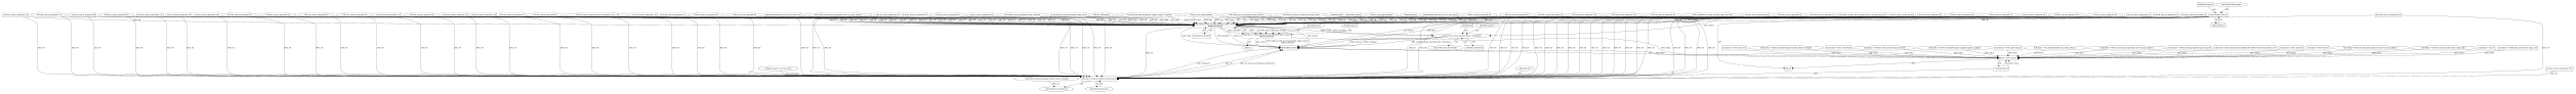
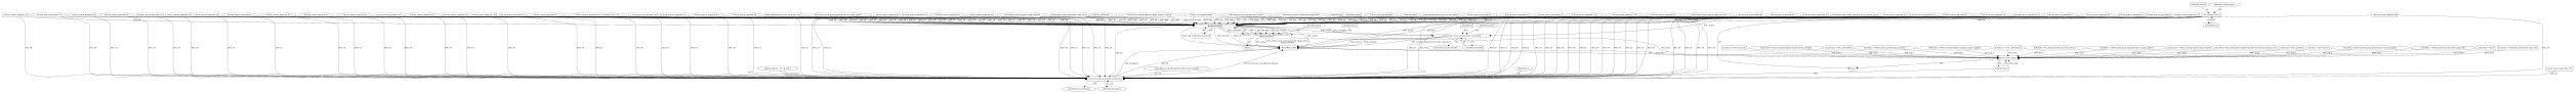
  digraph {
    fontname="Noto Sans"
    node [fontname="Noto Sans" shape=note]
    edge [arrowhead=box fontname="Noto Sans"]
    n1 [label="(Call,*context = NULL)"]
    n2 [label="(Call,nfsd4_encode_security_label(xdr, rqstp, context,\n\t\t\t\t\t\t\t\tcontextlen))"]
    n3 [label="(Call,security_release_secctx(context, contextlen))" shape=octagon]
    n4 [label="(Identifier,NULL)"]
    n5 [label="(MethodReturn,RET)"]
    n6 [label="(Block,)"]
    n7 [label="(Call,status = nfsd4_encode_security_label(xdr, rqstp, context,\n\t\t\t\t\t\t\t\tcontextlen))"]
    n8 [label="(Call,xdr_truncate_encode(xdr, starting_len))"]
    n9 [label="(Identifier,contextlen)"]
    n10 [label="(ControlStructure,if (context))" shape=octagon]
    n11 [label="(Identifier,contextlen)"]
    n12 [label="(Return,return status;)"]
    n13 [label="(Block,)" shape=octagon]
    n14 [label="(ControlStructure,if (status))" shape=octagon]
    n15 [label="(Identifier,starting_len)" shape=octagon]
    n16 [label="(Identifier,status)"]
    n17 [label="(Call,xdr_reserve_space(xdr, 4))"]
    n18 [label="(Call,xdr_reserve_space(xdr, 8))"]
    n19 [label="(Call,status = nfserr_resource)"]
    n20 [label="(Call,xdr_reserve_space(xdr, 4))"]
    n21 [label="(Call,xdr_reserve_space(xdr, 8))" shape=octagon]
    n22 [label="(Identifier,context)"]
    n23 [label="(Call,status = nfsd4_encode_bitmap(xdr, bmval0, bmval1, bmval2))" shape=octagon]
    n24 [label="(Call,xdr_reserve_space(xdr, 8))" shape=octagon]
    n25 [label="(Identifier,contextsupport)" shape=octagon]
    n26 [label="(Call,status = nfserr_serverfault)"]
    n27 [label="(Call,xdr_reserve_space(xdr, 4))" shape=octagon]
    n28 [label="(Call,xdr_reserve_space(xdr, fhp->fh_handle.fh_size + 4))" shape=octagon]
    n29 [label="(Call,xdr_reserve_space(xdr, 4))"]
    n30 [label="(Call,xdr_reserve_space(xdr, 8))"]
    n31 [label="(Call,xdr_reserve_space(xdr, 4))" shape=octagon]
    n32 [label="(Call,status = nfsd4_encode_user(xdr, rqstp, stat.uid))" shape=octagon]
    n33 [label="(Call,xdr_reserve_space(xdr, 4))" shape=octagon]
    n34 [label="(Call,SVC_NET(rqstp))" shape=octagon]
    n35 [label="(Call,xdr_reserve_space(xdr, 8))"]
    n36 [label="(Call,nfsd4_encode_bitmap(xdr, supp[0], supp[1], supp[2]))" shape=octagon]
    n37 [label="(Call,status = nfsd4_encode_bitmap(xdr, supp[0], supp[1], supp[2]))" shape=octagon]
    n38 [label="(Call,status = nfserr_attrnotsupp)"]
    n39 [label="(Identifier,acl)"]
    n40 [label="(Call,xdr_reserve_space(xdr, 8))" shape=octagon]
-   n41 [label="(Call,contextlen4_encode_user(xdr, rqstp, stat.uid))" shape=octagon]
+   n41 [label="(Call,nfsd4_encode_user(xdr, rqstp, stat.uid))" shape=octagon]
    n42 [label="(MethodParameterIn,struct xdr_stream *xdr)"]
    n43 [label="(Call,xdr_reserve_space(xdr, 4))"]
    n44 [label="(Call,svc_max_payload(rqstp))" shape=octagon]
    n45 [label="(Call,starting_len = xdr->buf->len)" shape=octagon]
    n46 [label="(Call,xdr_reserve_space(xdr, 4))" shape=octagon]
    n47 [label="(Identifier,status)" shape=octagon]
    n48 [label="(Call,nfsd4_get_nfs4_acl(rqstp, dentry, &acl))" shape=octagon]
    n49 [label="(Call,xdr_reserve_space(xdr, 4))"]
    n50 [label="(Call,xdr_reserve_space(xdr, 12))" shape=octagon]
    n51 [label="(Call,xdr_reserve_space(xdr, 8))" shape=octagon]
    n52 [label="(Call,xdr_reserve_space(xdr, 12))"]
    n53 [label="(Call,xdr_reserve_space(xdr, 4))"]
    n54 [label="(Identifier,context)" shape=octagon]
    n55 [label="(Call,xdr_reserve_space(xdr, 4))" shape=octagon]
    n56 [label="(Call,xdr_reserve_space(xdr, 4))" shape=octagon]
    n57 [label="(Call,status = fh_compose(tempfh, exp, dentry, NULL))" shape=octagon]
    n58 [label="(Call,xdr_reserve_space(xdr, 12))"]
    n59 [label="(Call,nfsd4_encode_fs_locations(xdr, rqstp, exp))" shape=octagon]
    n60 [label="(Identifier,xdr)"]
    n61 [label="(Call,xdr_reserve_space(xdr, 4))"]
    n62 [label="(Call,xdr_reserve_space(xdr, 16))"]
    n63 [label="(Call,nfsd4_encode_bitmap(xdr, bmval0, bmval1, bmval2))" shape=octagon]
    n64 [label="(Call,xdr_reserve_space(xdr, 16))"]
    n65 [label="(Call,xdr_reserve_space(xdr, 8))" shape=octagon]
    n66 [label="(Call,xdr_reserve_space(xdr, 8))" shape=octagon]
    n67 [label="(Call,nfsd4_encode_layout_types(xdr, exp->ex_layout_types))" shape=octagon]
    n68 [label="(Call,xdr_reserve_space(xdr, 8))"]
    n69 [label="(Call,status = nfsd4_encode_layout_types(xdr, exp->ex_layout_types))" shape=octagon]
    n70 [label="(Identifier,context)"]
    n71 [label="(Call,svc_max_payload(rqstp))" shape=octagon]
    n72 [label="(Call,xdr_reserve_space(xdr, 8))"]
    n73 [label="(Call,status = nfsd4_encode_group(xdr, rqstp, stat.gid))"]
    n74 [label="(Call,xdr_reserve_space(xdr, 12))" shape=octagon]
    n75 [label="(Identifier,xdr)" shape=octagon]
    n76 [label="(Call,xdr_reserve_space(xdr, 12))" shape=octagon]
    n77 [label="(Call,xdr_reserve_space(xdr, 4))" shape=octagon]
    n78 [label="(Call,status = fattr_handle_absent_fs(&bmval0, &bmval1, &bmval2, &rdattr_err))"]
    n79 [label="(Identifier,status)"]
    n80 [label="(Identifier,rqstp)" shape=octagon]
    n81 [label="(Call,nfsd4_encode_group(xdr, rqstp, stat.gid))" shape=octagon]
    n82 [label="(Call,xdr_reserve_space(xdr, 8))"]
    n83 [label="(Call,xdr_reserve_space(xdr, 4))" shape=octagon]
    n84 [label="(Call,xdr_reserve_space(xdr, 4))"]
    n85 [label="(Call,nfsd4_encode_layout_types(xdr, exp->ex_layout_types))"]
    n86 [label="(Call,nfsd4_encode_aclname(xdr, rqstp, ace))"]
    n87 [label="(Call,xdr_reserve_space(xdr, 8))"]
    n88 [label="(Call,xdr_reserve_space(xdr, 4))" shape=octagon]
    n89 [label="(Call,status = nfserr_jukebox)"]
    n90 [label="(Call,xdr_reserve_space(xdr, 4))" shape=octagon]
    n91 [label="(Call,xdr_reserve_space(xdr, 4))"]
    n92 [label="(Call,xdr_reserve_space(xdr, 4))"]
    n93 [label="(Call,status = nfserrno(err))"]
    n94 [label="(Call,status = nfsd4_encode_layout_types(xdr, exp->ex_layout_types))" shape=octagon]
    n95 [label="(Call,status = nfsd4_encode_fs_locations(xdr, rqstp, exp))" shape=octagon]
    n96 [label="(Call,xdr_reserve_space(xdr, 4))"]
    n97 [label="(Call,xdr_reserve_space(xdr, 8))"]
    n98 [label="(Call,xdr_reserve_space(xdr, 8))" shape=octagon]
    n99 [label="(Call,xdr_reserve_space(xdr, 4))" shape=octagon]
    n100 [label="(MethodParameterIn,struct svc_rqst *rqstp)"]
    n101 [label="(Call,status = nfs_ok)"]
    n102 [label="(Call,xdr_reserve_space(xdr, 4))"]
    n103 [label="(Call,status = nfsd4_label_aclname(xdr, rqstp, ace))"]
    n104 [label="(Call,xdr_reserve_space(xdr, 4*3))"]
    n1 -> n2 [label="DDG: context"]
    n1 -> n3 [label="DDG: context"]
    n1 -> n4 [label="CFG: "]
    n1 -> n5 [label="DDG: context"]
    n1 -> n5 [arrowhead=dot label="DDG: NULL"]
    n1 -> n6 [arrowhead=dot label="AST: "]
    n2 -> n3 [arrowhead=dot label="DDG: context"]
    n2 -> n3 [arrowhead=dot label="DDG: contextlen"]
    n2 -> n5 [label="DDG: context"]
    n2 -> n5 [label="DDG: rqstp"]
    n2 -> n5 [arrowhead=dot label="DDG: contextlen"]
    n2 -> n5 [arrowhead=dot label="DDG: xdr"]
    n2 -> n7 [arrowhead=dot label="AST: "]
    n2 -> n7 [label="DDG: xdr"]
    n2 -> n7 [label="DDG: rqstp"]
    n2 -> n7 [label="DDG: context"]
    n2 -> n7 [label="DDG: contextlen"]
    n2 -> n8 [arrowhead=dot label="DDG: xdr"]
    n2 -> n9 [label="CFG: "]
    n3 -> n5 [arrowhead=dot label="DDG: context"]
    n3 -> n5 [arrowhead=dot label="DDG: contextlen"]
    n3 -> n5 [arrowhead=dot label="DDG: security_release_secctx(context, contextlen)"]
    n3 -> n10 [arrowhead=dot label="AST: "]
    n3 -> n11 [arrowhead=dot label="CFG: "]
    n4 -> n1 [arrowhead=dot label="AST: "]
    n5 -> n12 [arrowhead=dot label="CFG: "]
    n7 -> n2 [label="CFG: "]
    n7 -> n5 [label="DDG: nfsd4_encode_security_label(xdr, rqstp, context,\n\t\t\t\t\t\t\t\tcontextlen)"]
    n7 -> n5 [arrowhead=dot label="DDG: status"]
    n7 -> n12 [label="DDG: status"]
    n7 -> n13 [label="AST: "]
    n8 -> n5 [arrowhead=dot label="DDG: starting_len"]
    n8 -> n5 [label="DDG: xdr"]
    n8 -> n5 [label="DDG: xdr_truncate_encode(xdr, starting_len)"]
    n8 -> n14 [arrowhead=dot label="AST: "]
    n8 -> n15 [label="CFG: "]
    n9 -> n2 [arrowhead=dot label="AST: "]
    n11 -> n3 [arrowhead=dot label="AST: "]
    n12 -> n5 [label="DDG: <RET>"]
    n12 -> n6 [label="AST: "]
    n12 -> n16 [arrowhead=dot label="CFG: "]
    n15 -> n8 [label="AST: "]
    n16 -> n8 [label="CFG: "]
    n16 -> n12 [arrowhead=dot label="AST: "]
    n16 -> n12 [arrowhead=dot label="DDG: status"]
    n17 -> n2 [label="DDG: xdr"]
    n17 -> n8 [label="DDG: xdr"]
    n18 -> n2 [arrowhead=dot label="DDG: xdr"]
    n18 -> n8 [label="DDG: xdr"]
    n19 -> n12 [label="DDG: status"]
    n20 -> n2 [label="DDG: xdr"]
    n20 -> n8 [label="DDG: xdr"]
    n21 -> n2 [label="DDG: xdr"]
    n21 -> n8 [label="DDG: xdr"]
    n22 -> n1 [arrowhead=dot label="AST: "]
    n23 -> n12 [label="DDG: status"]
    n24 -> n2 [arrowhead=dot label="DDG: xdr"]
    n24 -> n8 [arrowhead=dot label="DDG: xdr"]
    n25 -> n1 [label="CFG: "]
    n26 -> n12 [label="DDG: status"]
    n27 -> n2 [label="DDG: xdr"]
    n27 -> n8 [arrowhead=dot label="DDG: xdr"]
    n28 -> n2 [label="DDG: xdr"]
    n28 -> n8 [label="DDG: xdr"]
    n29 -> n2 [label="DDG: xdr"]
    n29 -> n8 [label="DDG: xdr"]
    n30 -> n2 [label="DDG: xdr"]
    n30 -> n8 [arrowhead=dot label="DDG: xdr"]
    n31 -> n2 [arrowhead=dot label="DDG: xdr"]
    n31 -> n8 [arrowhead=dot label="DDG: xdr"]
    n32 -> n12 [arrowhead=dot label="DDG: status"]
    n33 -> n2 [label="DDG: xdr"]
    n33 -> n8 [arrowhead=dot label="DDG: xdr"]
    n34 -> n2 [label="DDG: rqstp"]
    n35 -> n2 [arrowhead=dot label="DDG: xdr"]
    n35 -> n8 [label="DDG: xdr"]
    n36 -> n2 [label="DDG: xdr"]
    n37 -> n12 [label="DDG: status"]
    n38 -> n12 [label="DDG: status"]
    n39 -> n3 [label="CFG: "]
    n40 -> n2 [label="DDG: xdr"]
    n40 -> n8 [arrowhead=dot label="DDG: xdr"]
    n41 -> n2 [arrowhead=dot label="DDG: xdr"]
    n41 -> n2 [arrowhead=dot label="DDG: rqstp"]
    n41 -> n8 [arrowhead=dot label="DDG: xdr"]
    n42 -> n2 [arrowhead=dot label="DDG: xdr"]
    n42 -> n8 [label="DDG: xdr"]
    n43 -> n2 [arrowhead=dot label="DDG: xdr"]
    n43 -> n8 [label="DDG: xdr"]
    n44 -> n2 [label="DDG: rqstp"]
    n45 -> n8 [arrowhead=dot label="DDG: starting_len"]
    n46 -> n2 [label="DDG: xdr"]
    n46 -> n8 [arrowhead=dot label="DDG: xdr"]
    n47 -> n7 [label="AST: "]
    n48 -> n2 [label="DDG: rqstp"]
    n49 -> n2 [label="DDG: xdr"]
    n49 -> n8 [label="DDG: xdr"]
    n50 -> n2 [arrowhead=dot label="DDG: xdr"]
    n50 -> n8 [label="DDG: xdr"]
    n51 -> n2 [arrowhead=dot label="DDG: xdr"]
    n51 -> n8 [label="DDG: xdr"]
    n52 -> n2 [arrowhead=dot label="DDG: xdr"]
    n52 -> n8 [label="DDG: xdr"]
    n53 -> n2 [arrowhead=dot label="DDG: xdr"]
    n53 -> n8 [label="DDG: xdr"]
    n54 -> n3 [label="AST: "]
    n55 -> n2 [label="DDG: xdr"]
    n55 -> n8 [label="DDG: xdr"]
    n56 -> n2 [label="DDG: xdr"]
    n56 -> n8 [label="DDG: xdr"]
    n57 -> n12 [label="DDG: status"]
    n58 -> n2 [label="DDG: xdr"]
    n58 -> n8 [label="DDG: xdr"]
    n59 -> n2 [arrowhead=dot label="DDG: xdr"]
    n59 -> n2 [arrowhead=dot label="DDG: rqstp"]
    n60 -> n2 [arrowhead=dot label="AST: "]
    n61 -> n2 [label="DDG: xdr"]
    n61 -> n8 [arrowhead=dot label="DDG: xdr"]
    n62 -> n2 [label="DDG: xdr"]
    n62 -> n8 [label="DDG: xdr"]
-   n63 -> n14 [label="DDG: xdr"]
+   n63 -> n8 [label="DDG: xdr"]
    n64 -> n2 [arrowhead=dot label="DDG: xdr"]
    n64 -> n8 [label="DDG: xdr"]
    n65 -> n2 [arrowhead=dot label="DDG: xdr"]
    n65 -> n8 [arrowhead=dot label="DDG: xdr"]
    n66 -> n2 [label="DDG: xdr"]
    n66 -> n8 [label="DDG: xdr"]
    n67 -> n2 [label="DDG: xdr"]
    n67 -> n8 [arrowhead=dot label="DDG: xdr"]
    n68 -> n2 [label="DDG: xdr"]
    n68 -> n8 [label="DDG: xdr"]
    n69 -> n12 [label="DDG: status"]
    n70 -> n2 [label="AST: "]
    n71 -> n2 [label="DDG: rqstp"]
    n72 -> n2 [label="DDG: xdr"]
    n72 -> n8 [label="DDG: xdr"]
    n73 -> n12 [arrowhead=dot label="DDG: status"]
    n74 -> n2 [arrowhead=dot label="DDG: xdr"]
    n74 -> n8 [arrowhead=dot label="DDG: xdr"]
    n75 -> n8 [arrowhead=dot label="AST: "]
    n76 -> n2 [arrowhead=dot label="DDG: xdr"]
    n76 -> n8 [arrowhead=dot label="DDG: xdr"]
    n77 -> n2 [arrowhead=dot label="DDG: xdr"]
    n77 -> n8 [arrowhead=dot label="DDG: xdr"]
    n78 -> n12 [label="DDG: status"]
    n79 -> n7 [arrowhead=dot label="CFG: "]
    n80 -> n2 [arrowhead=dot label="AST: "]
    n81 -> n2 [label="DDG: xdr"]
    n81 -> n2 [label="DDG: rqstp"]
    n81 -> n8 [label="DDG: xdr"]
    n82 -> n2 [label="DDG: xdr"]
    n82 -> n8 [arrowhead=dot label="DDG: xdr"]
    n83 -> n2 [arrowhead=dot label="DDG: xdr"]
    n83 -> n8 [arrowhead=dot label="DDG: xdr"]
    n84 -> n2 [arrowhead=dot label="DDG: xdr"]
    n84 -> n8 [arrowhead=dot label="DDG: xdr"]
    n85 -> n2 [label="DDG: xdr"]
    n85 -> n8 [label="DDG: xdr"]
    n86 -> n2 [arrowhead=dot label="DDG: xdr"]
    n86 -> n2 [arrowhead=dot label="DDG: rqstp"]
    n86 -> n8 [label="DDG: xdr"]
    n87 -> n2 [arrowhead=dot label="DDG: xdr"]
    n87 -> n8 [arrowhead=dot label="DDG: xdr"]
    n88 -> n2 [label="DDG: xdr"]
    n88 -> n8 [arrowhead=dot label="DDG: xdr"]
    n89 -> n12 [arrowhead=dot label="DDG: status"]
    n90 -> n2 [arrowhead=dot label="DDG: xdr"]
    n90 -> n8 [arrowhead=dot label="DDG: xdr"]
    n91 -> n2 [label="DDG: xdr"]
    n91 -> n8 [arrowhead=dot label="DDG: xdr"]
    n92 -> n2 [arrowhead=dot label="DDG: xdr"]
    n92 -> n8 [arrowhead=dot label="DDG: xdr"]
    n93 -> n12 [label="DDG: status"]
    n94 -> n12 [label="DDG: status"]
    n95 -> n12 [arrowhead=dot label="DDG: status"]
    n96 -> n2 [label="DDG: xdr"]
    n96 -> n8 [arrowhead=dot label="DDG: xdr"]
    n97 -> n2 [arrowhead=dot label="DDG: xdr"]
    n97 -> n8 [label="DDG: xdr"]
    n98 -> n2 [label="DDG: xdr"]
    n98 -> n8 [label="DDG: xdr"]
    n99 -> n2 [label="DDG: xdr"]
    n99 -> n8 [label="DDG: xdr"]
    n100 -> n2 [label="DDG: rqstp"]
    n101 -> n12 [label="DDG: status"]
    n102 -> n2 [arrowhead=dot label="DDG: xdr"]
    n102 -> n8 [arrowhead=dot label="DDG: xdr"]
    n103 -> n12 [label="DDG: status"]
    n104 -> n8 [arrowhead=dot label="DDG: xdr"]
  }
